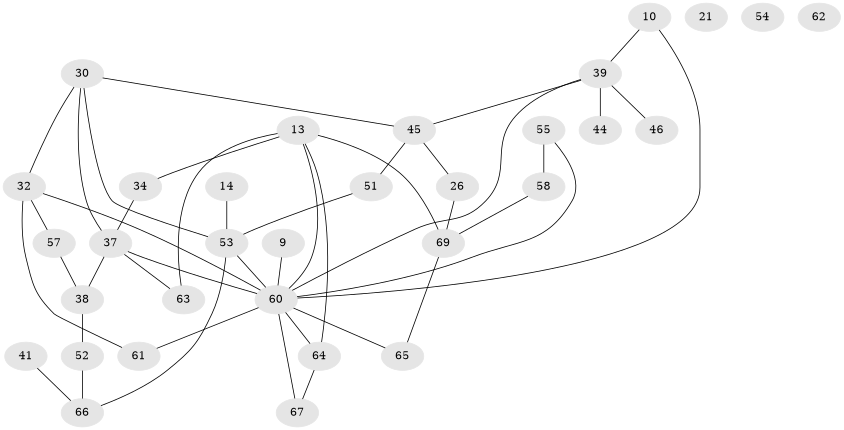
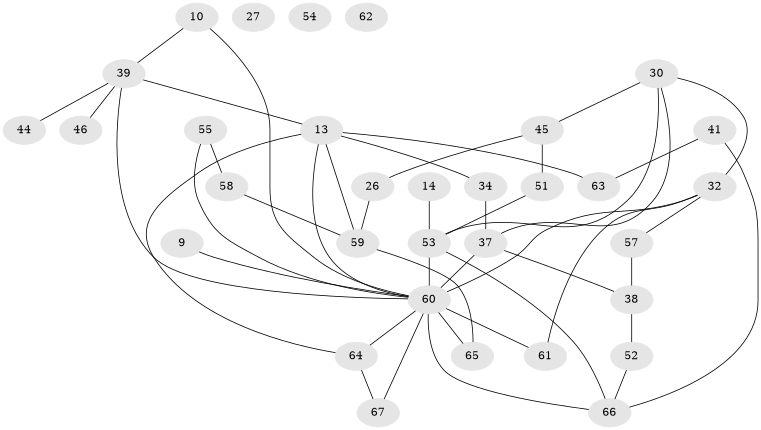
  graph {
    node [color=gray90 style=filled]
    60 [super="+20+35+36+49+48+40+50"]
    64 [super="+31"]
    61 [super="+11"]
    66 [super="+23"]
    65
    67
    9
    39 [super="+21"]
    45
    44
    46
    10
    34 [super="+22+28+29"]
    37 [super="+6"]
    13
-   59 [label=69]
+   59
    63 [super="+16"]
    38 [super="+5+26"]
    52
    53 [super="+43"]
    14
-   27 [label=21]
+   27
    30 [super="+25"]
    32
    57
    51
    n27 [label=26]
    41
    54
    55
    58
    62
    60 -- 64
    60 -- 61
+   60 -- 66
    60 -- 65
    60 -- 67
    64 -- 67
    9 -- 60
    39 -- 60
-   39 -- 45
+   39 -- 13
    39 -- 44
    39 -- 46
    45 -- 51
    45 -- n27
    10 -- 60
    10 -- 39
    34 -- 37
    37 -- 60 [weight=4]
    37 -- 38 [weight=2]
    13 -- 60 [weight=2]
    13 -- 64
    13 -- 34
    13 -- 59
    13 -- 63 [weight=2]
    59 -- 65
    38 -- 52
    52 -- 66
    53 -- 60 [weight=2]
    53 -- 66
    14 -- 53
    30 -- 45
    30 -- 37
    30 -- 53
    30 -- 32
    32 -- 60
    32 -- 61 [weight=2]
    32 -- 57
    57 -- 38 [weight=2]
    51 -- 53
    n27 -- 59
    41 -- 66
-   37 -- 63
+   41 -- 63
    55 -- 60
    55 -- 58
    58 -- 59
  }
